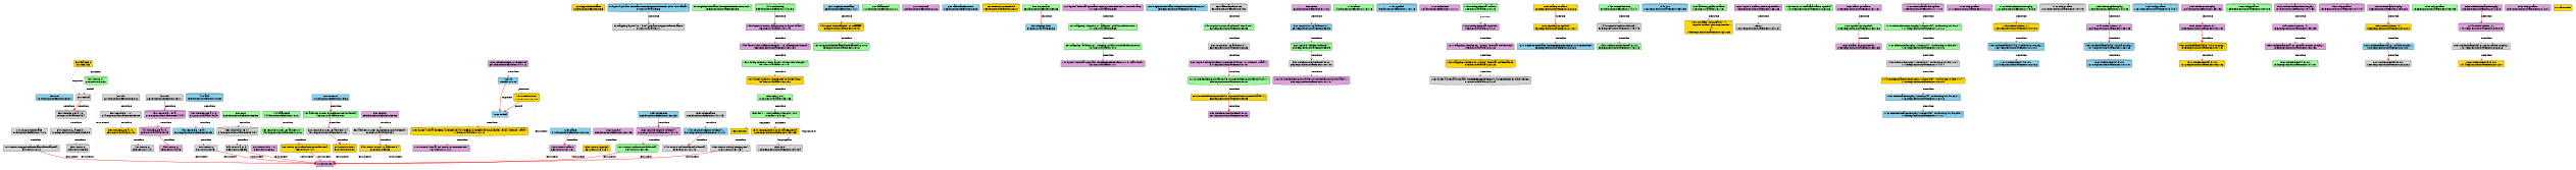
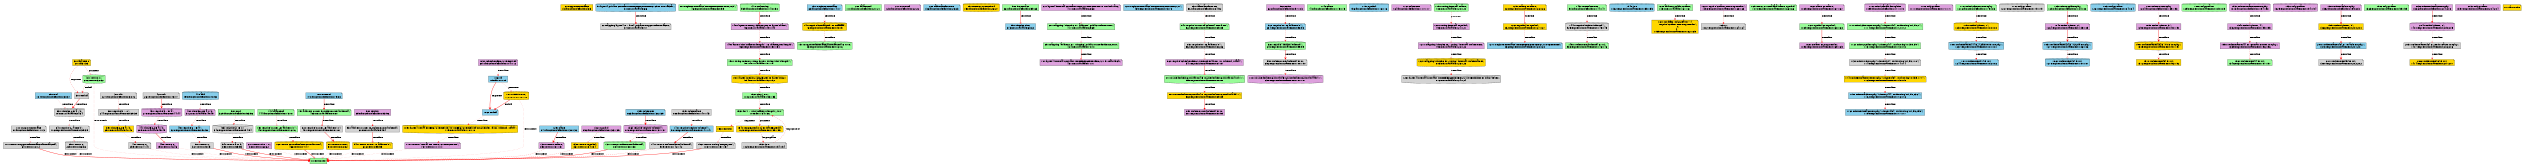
  digraph {
    node [fillcolor=plum shape=note style=filled type_label=expression_statement]
    edge [arrowhead=vee color=red controlflow_type=next_line edge_type=CFG_edge style=dotted]
    n1 [fillcolor=gold label="2_ supportsInterface\n13-function_definition-3-3" shape=box type_label=function_definition]
    n2 [fillcolor=skyblue label="5_ bytes4 private constant _INTERFACE_ID_ERC165 = 0x01ffc9a7;\n31-new_variable-6-6" shape=cylinder type_label=new_variable]
    n3 [fillcolor=lightgrey label="6_ mapping(bytes4 => bool) private _supportedInterfaces;\n37-new_variable-7-7" type_label=new_variable]
    n4 [fillcolor=palegreen label="8_ _registerInterface(_INTERFACE_ID_ERC165);\n46-expression_statement-9-9"]
    n5 [fillcolor=lightgrey label="10_ supportsInterface\n51-function_definition-11-13" type_label=function_definition]
    n6 [fillcolor=lightgrey label="11_ return _supportedInterfaces[interfaceId];\n64-return-12-12" shape=box type_label=return]
-   n7 [label="0_ exit_node" shape=box type_label=exit]
+   n7 [fillcolor=palegreen label="0_ exit_node" shape=box type_label=exit]
    n8 [fillcolor=skyblue label="13_ _registerInterface\n68-function_definition-14-17" type_label=function_definition]
    n9 [fillcolor=gold label="14_ require(interfaceId != 0xffffffff);\n76-expression_statement-15-15" shape=cylinder]
    n10 [fillcolor=palegreen label="15_ _supportedInterfaces[interfaceId] = true;\n83-expression_statement-16-16" shape=cylinder]
    n11 [fillcolor=palegreen label="20_ balanceOf\n110-function_definition-21-21" shape=box type_label=function_definition]
    n12 [label="21_ ownerOf\n123-function_definition-22-22" type_label=function_definition]
    n13 [fillcolor=skyblue label="22_ safeTransferFrom\n136-function_definition-23-23" type_label=function_definition]
    n14 [fillcolor=gold label="25_ onERC721Received\n158-function_definition-26-27" shape=cylinder type_label=function_definition]
    n15 [fillcolor=skyblue label="29_ mul\n184-function_definition-30-37" shape=box type_label=function_definition]
    n16 [fillcolor=lightgrey label="33_ uint256 c = a * b;\n208-new_variable-34-34" shape=cylinder type_label=new_variable]
    n17 [fillcolor=gold label="30_ if_a == 0\n201-if-31-33" type_label=if]
    n18 [fillcolor=lightgrey label="30_ end_if" type_label=end_if]
    n19 [fillcolor=palegreen label="31_ return 0;\n206-return-32-32" shape=cylinder type_label=return]
    n20 [fillcolor=lightgrey label="34_ require(c / a == b);\n216-expression_statement-35-35"]
    n21 [fillcolor=lightgrey label="35_ return c;\n225-return-36-36" shape=cylinder type_label=return]
    n22 [fillcolor=lightgrey label="37_ div\n227-function_definition-38-42" type_label=function_definition]
    n23 [fillcolor=lightgrey label="38_ require(b > 0);\n244-expression_statement-39-39" shape=box]
    n24 [fillcolor=gold label="39_ uint256 c = a / b;\n251-new_variable-40-40" shape=box type_label=new_variable]
    n25 [fillcolor=lightgrey label="40_ return c;\n259-return-41-41" type_label=return]
    n26 [fillcolor=lightgrey label="42_ sub\n261-function_definition-43-47" type_label=function_definition]
    n27 [label="43_ require(b <= a);\n278-expression_statement-44-44" shape=cylinder]
    n28 [label="44_ uint256 c = a - b;\n285-new_variable-45-45" shape=cylinder type_label=new_variable]
    n29 [label="45_ return c;\n293-return-46-46" shape=box type_label=return]
    n30 [fillcolor=skyblue label="47_ add\n295-function_definition-48-52" shape=cylinder type_label=function_definition]
    n31 [label="48_ uint256 c = a + b;\n312-new_variable-49-49" type_label=new_variable]
    n32 [fillcolor=skyblue label="49_ require(c >= a);\n320-expression_statement-50-50" shape=box]
    n33 [fillcolor=lightgrey label="50_ return c;\n327-return-51-51" shape=box type_label=return]
    n34 [fillcolor=palegreen label="52_ mod\n329-function_definition-53-56" shape=box type_label=function_definition]
    n35 [fillcolor=lightgrey label="53_ require(b != 0);\n346-expression_statement-54-54" shape=cylinder]
    n36 [fillcolor=lightgrey label="54_ return a % b;\n353-return-55-55" type_label=return]
    n37 [fillcolor=palegreen label="58_ isContract\n360-function_definition-59-63" shape=box type_label=function_definition]
    n38 [fillcolor=skyblue label="59_ uint256 size;\n373-new_variable-60-60" shape=box type_label=new_variable]
    n39 [label="61_ return size > 0;\n388-return-62-62" shape=box type_label=return]
    n40 [label="67_ bytes4 internal constant _ERC721_RECEIVED = 0x150b7a02;\n411-new_variable-68-68" type_label=new_variable]
    n41 [fillcolor=palegreen label="68_ mapping (uint256 => address) public _tokenOwner;\n417-new_variable-69-69" type_label=new_variable]
    n42 [fillcolor=palegreen label="69_ mapping (address => uint256) public _ownedTokensCount;\n424-new_variable-70-70" shape=box type_label=new_variable]
    n43 [label="70_ bytes4 internal constant _INTERFACE_ID_ERC721 = 0xab7fecf1;\n431-new_variable-71-71" type_label=new_variable]
    n44 [fillcolor=skyblue label="72_ _registerInterface(_INTERFACE_ID_ERC721);\n439-expression_statement-73-73" shape=box]
    n45 [fillcolor=palegreen label="74_ balanceOf\n444-function_definition-75-78" type_label=function_definition]
    n46 [fillcolor=palegreen label="75_ require(owner != address(0));\n457-expression_statement-76-76" shape=box]
    n47 [fillcolor=gold label="76_ return _ownedTokensCount[owner];\n466-return-77-77" shape=cylinder type_label=return]
    n48 [fillcolor=skyblue label="78_ ownerOf\n470-function_definition-79-83" type_label=function_definition]
    n49 [fillcolor=palegreen label="79_ address owner = _tokenOwner[tokenId];\n483-new_variable-80-80" type_label=new_variable]
    n50 [fillcolor=lightgrey label="80_ require(owner != address(0));\n491-expression_statement-81-81" shape=box]
    n51 [fillcolor=gold label="81_ return owner;\n500-return-82-82" shape=cylinder type_label=return]
    n52 [fillcolor=lightgrey label="83_ safeTransferFrom\n502-function_definition-84-92" shape=cylinder type_label=function_definition]
    n53 [fillcolor=palegreen label="84_ require(ownerOf(tokenId) == from);\n522-expression_statement-85-85"]
    n54 [fillcolor=lightgrey label="85_ require(to != address(0));\n532-expression_statement-86-86" shape=box]
    n55 [label="86_ require(_checkOnERC721Received(from, to, tokenId, _data));\n541-expression_statement-87-87" shape=box]
    n56 [fillcolor=palegreen label="87_ _ownedTokensCount[from] = _ownedTokensCount[from].sub(1);\n555-expression_statement-88-88" shape=cylinder]
    n57 [fillcolor=gold label="88_ _ownedTokensCount[to] = _ownedTokensCount[to].add(1);\n568-expression_statement-89-89" shape=box]
    n58 [label="89_ _tokenOwner[tokenId] = to;\n581-expression_statement-90-90" shape=box]
    n59 [label="92_ _exists\n595-function_definition-93-96" shape=box type_label=function_definition]
    n60 [fillcolor=lightgrey label="93_ address owner = _tokenOwner[tokenId];\n608-new_variable-94-94" shape=box type_label=new_variable]
    n61 [fillcolor=gold label="94_ return owner != address(0);\n616-return-95-95" type_label=return]
    n62 [label="96_ _mint\n622-function_definition-97-103" shape=box type_label=function_definition]
    n63 [fillcolor=skyblue label="97_ require(to != address(0));\n634-expression_statement-98-98"]
    n64 [fillcolor=palegreen label="98_ require(!_exists(tokenId));\n643-expression_statement-99-99" shape=cylinder]
    n65 [fillcolor=lightgrey label="99_ _tokenOwner[tokenId] = to;\n652-expression_statement-100-100"]
    n66 [label="100_ _ownedTokensCount[to]= _ownedTokensCount[to].add(1);\n658-expression_statement-101-101" shape=cylinder]
    n67 [label="103_ _checkOnERC721Received\n681-function_definition-104-112" type_label=function_definition]
    n68 [fillcolor=skyblue label="106_ if\n705-if-107-109" shape=box type_label=if]
    n69 [fillcolor=skyblue label="106_ end_if" type_label=end_if]
    n70 [fillcolor=gold label="107_ return true;\n712-return-108-108" shape=cylinder type_label=return]
    n71 [fillcolor=gold label="109_ bytes4 retval = IERC721Receiver(to).onERC721Received(msg.sender, from, tokenId, _data);\n715-new_variable-110-110" shape=cylinder type_label=new_variable]
    n72 [label="110_ return (retval == _ERC721_RECEIVED);\n737-return-111-111" type_label=return]
    n73 [fillcolor=palegreen label="114_ name\n748-function_definition-115-115" shape=box type_label=function_definition]
    n74 [fillcolor=skyblue label="115_ symbol\n756-function_definition-116-116" shape=cylinder type_label=function_definition]
    n75 [label="116_ tokenURI\n764-function_definition-117-117" type_label=function_definition]
    n76 [fillcolor=palegreen label="119_ string internal _name;\n788-new_variable-120-120" shape=cylinder type_label=new_variable]
    n77 [label="120_ string internal _symbol;\n793-new_variable-121-121" shape=box type_label=new_variable]
    n78 [label="121_ mapping(uint256 => string) internal _tokenURIs;\n798-new_variable-122-122" type_label=new_variable]
    n79 [fillcolor=gold label="122_ mapping(uint256 => string) internal _tokenNames;\n805-new_variable-123-123" shape=cylinder type_label=new_variable]
    n80 [fillcolor=lightgrey label="123_ bytes4 internal constant _INTERFACE_ID_ERC721_METADATA = 0xbc7bebe8;\n812-new_variable-124-124" shape=cylinder type_label=new_variable]
    n81 [fillcolor=gold label="125_ _name = name;\n828-expression_statement-126-126"]
    n82 [fillcolor=gold label="126_ _symbol = symbol;\n832-expression_statement-127-127" shape=box]
    n83 [fillcolor=skyblue label="127_ _registerInterface(_INTERFACE_ID_ERC721_METADATA);\n836-expression_statement-128-128"]
    n84 [fillcolor=skyblue label="129_ name\n841-function_definition-130-132" shape=box type_label=function_definition]
    n85 [label="130_ return _name;\n850-return-131-131" type_label=return]
    n86 [label="132_ symbol\n852-function_definition-133-135" shape=box type_label=function_definition]
    n87 [fillcolor=gold label="133_ return _symbol;\n861-return-134-134" shape=box type_label=return]
    n88 [fillcolor=skyblue label="135_ tokenURI\n863-function_definition-136-139" type_label=function_definition]
    n89 [label="136_ require(_exists(tokenId));\n876-expression_statement-137-137" shape=cylinder]
    n90 [fillcolor=palegreen label="137_ return _tokenURIs[tokenId];\n884-return-138-138" shape=cylinder type_label=return]
    n91 [fillcolor=lightgrey label="139_ tokenName\n888-function_definition-140-143" shape=box type_label=function_definition]
    n92 [fillcolor=skyblue label="140_ require(_exists(tokenId));\n901-expression_statement-141-141" shape=box]
    n93 [fillcolor=lightgrey label="141_ return _tokenNames[tokenId];\n909-return-142-142" shape=box type_label=return]
    n94 [fillcolor=palegreen label="143_ _setTokenURI\n913-function_definition-144-147" type_label=function_definition]
    n95 [fillcolor=lightgrey label="144_ require(_exists(tokenId));\n925-expression_statement-145-145" shape=cylinder]
    n96 [fillcolor=palegreen label="145_ _tokenURIs[tokenId] = uri;\n933-expression_statement-146-146"]
    n97 [fillcolor=palegreen label="147_ _substring\n939-function_definition-148-158" shape=cylinder type_label=function_definition]
    n98 [label="148_ bytes memory _baseBytes = bytes(_base);\n960-new_variable-149-149" type_label=new_variable]
    n99 [label="149_ assert(uint(_offset+_length) <= _baseBytes.length);\n968-expression_statement-150-150"]
    n100 [fillcolor=palegreen label="150_ string memory _tmp = new string(uint(_length));\n981-new_variable-151-151" type_label=new_variable]
    n101 [fillcolor=gold label="151_ bytes memory _tmpBytes = bytes(_tmp);\n994-new_variable-152-152" shape=cylinder type_label=new_variable]
    n102 [fillcolor=palegreen label="152_ uint j = 0;\n1002-new_variable-153-153" type_label=new_variable]
    n103 [fillcolor=palegreen label="153_ for(i < uint(_offset+_length);;i++)\n1008-for-154-156" type_label=for]
    n104 [fillcolor=gold label="153_ end_for" shape=box type_label=end_for]
    n105 [fillcolor=gold label="154_ _tmpBytes[j++] = _baseBytes[i];\n1028-expression_statement-155-155"]
    n106 [fillcolor=lightgrey label="156_ return string(_tmpBytes);\n1037-return-157-157" type_label=return]
    n107 [fillcolor=lightgrey label="153_ i++\n1025-expression_statement-154-154"]
    n108 [fillcolor=skyblue label="154_ j++\n1032-expression_statement-155-155" shape=cylinder]
    n109 [fillcolor=palegreen label="160_ address public creator;\n1050-new_variable-161-161" shape=box type_label=new_variable]
    n110 [fillcolor=gold label="161_ modifier onlyCreator() {\n        require(creator == msg.sender);\n        _;\n    }\n1055-expression_statement-162-165"]
    n111 [label="162_ require(creator == msg.sender);\n1058-expression_statement-163-163" shape=box]
    n112 [fillcolor=lightgrey label="163_ _;\n1067-expression_statement-164-164"]
    n113 [fillcolor=palegreen label="165_ ERC721Metadata(name, symbol)\n1078-expression_statement-166-166"]
    n114 [label="166_ name = _name;\n1085-expression_statement-167-167"]
    n115 [fillcolor=palegreen label="167_ symbol = _symbol;\n1089-expression_statement-168-168"]
    n116 [label="168_ creator = msg.sender;\n1093-expression_statement-169-169" shape=box]
    n117 [label="170_ mintStandardTrophies\n1099-function_definition-171-178" shape=cylinder type_label=function_definition]
    n118 [fillcolor=palegreen label="171_ mintSchmoozerTrophy((winners[0]), _substring(uri,59,0));\n1114-expression_statement-172-172" shape=box]
    n119 [fillcolor=palegreen label="172_ mintCupidTrophy((winners[1]), _substring(uri,59,59));\n1131-expression_statement-173-173" shape=box]
    n120 [label="170_ onlyCreator\n1111-expression_statement-171-171"]
    n121 [fillcolor=lightgrey label="173_ mintMVPTrophy((winners[2]), _substring(uri,59,118));\n1148-expression_statement-174-174"]
    n122 [fillcolor=gold label="174_ mintHumanRouterTrophy((winners[3]), _substring(uri,59,177));\n1165-expression_statement-175-175"]
    n123 [fillcolor=skyblue label="175_ mintOracleTrophy((winners[4]), _substring(uri,59,236));\n1182-expression_statement-176-176" shape=box]
    n124 [fillcolor=skyblue label="176_ mintKevinBaconTrophy((winners[5]), _substring(uri,59,295));\n1199-expression_statement-177-177" shape=box]
    n125 [fillcolor=palegreen label="178_ mintSchmoozerTrophy\n1216-function_definition-179-183" type_label=function_definition]
    n126 [fillcolor=gold label="179_ _mint(winner, 1);\n1230-expression_statement-180-180" shape=cylinder]
    n127 [fillcolor=skyblue label="180_ _tokenNames[1] = \"Schmoozer Trophy\";\n1237-expression_statement-181-181" shape=cylinder]
    n128 [fillcolor=lightgrey label="178_ onlyCreator\n1227-expression_statement-179-179" shape=cylinder]
    n129 [fillcolor=skyblue label="181_ _tokenURIs[1] = uri;\n1244-expression_statement-182-182"]
    n130 [fillcolor=palegreen label="183_ mintCupidTrophy\n1250-function_definition-184-188" type_label=function_definition]
    n131 [label="184_ _mint(winner, 2);\n1264-expression_statement-185-185"]
    n132 [fillcolor=skyblue label="185_ _tokenNames[2] = \"Cupid Trophy\";\n1271-expression_statement-186-186" shape=cylinder]
    n133 [fillcolor=skyblue label="183_ onlyCreator\n1261-expression_statement-184-184" shape=cylinder]
    n134 [fillcolor=skyblue label="186_ _tokenURIs[2] = uri;\n1278-expression_statement-187-187" shape=cylinder]
    n135 [label="188_ mintMVPTrophy\n1284-function_definition-189-193" shape=box type_label=function_definition]
    n136 [label="189_ _mint(winner, 3);\n1298-expression_statement-190-190" shape=box]
    n137 [fillcolor=gold label="190_ _tokenNames[3] = \"MVP Trophy\";\n1305-expression_statement-191-191" shape=cylinder]
    n138 [fillcolor=palegreen label="188_ onlyCreator\n1295-expression_statement-189-189" shape=cylinder]
    n139 [fillcolor=gold label="191_ _tokenURIs[3] = uri;\n1312-expression_statement-192-192" shape=box]
    n140 [label="193_ mintHumanRouterTrophy\n1318-function_definition-194-198" shape=cylinder type_label=function_definition]
    n141 [label="194_ _mint(winner, 4);\n1332-expression_statement-195-195" shape=box]
    n142 [label="195_ _tokenNames[4] = \"Human Router Trophy\";\n1339-expression_statement-196-196" shape=box]
    n143 [label="193_ onlyCreator\n1329-expression_statement-194-194" shape=cylinder]
    n144 [fillcolor=palegreen label="196_ _tokenURIs[4] = uri;\n1346-expression_statement-197-197"]
    n145 [label="198_ mintOracleTrophy\n1352-function_definition-199-203" type_label=function_definition]
    n146 [fillcolor=gold label="199_ _mint(winner, 5);\n1366-expression_statement-200-200" shape=box]
    n147 [fillcolor=skyblue label="200_ _tokenNames[5] = \"Oracle Trophy\";\n1373-expression_statement-201-201" shape=box]
    n148 [fillcolor=palegreen label="198_ onlyCreator\n1363-expression_statement-199-199"]
    n149 [fillcolor=lightgrey label="201_ _tokenURIs[5] = uri;\n1380-expression_statement-202-202"]
    n150 [label="203_ mintKevinBaconTrophy\n1386-function_definition-204-208" shape=box type_label=function_definition]
    n151 [label="204_ _mint(winner, 6);\n1400-expression_statement-205-205" shape=cylinder]
    n152 [fillcolor=lightgrey label="205_ _tokenNames[6] = \"Kevin Bacon Trophy\";\n1407-expression_statement-206-206" shape=box]
    n153 [label="203_ onlyCreator\n1397-expression_statement-204-204" shape=box]
    n154 [fillcolor=gold label="206_ _tokenURIs[6] = uri;\n1414-expression_statement-207-207"]
    n155 [fillcolor=gold label="0_ start_node" type_label=start]
    n2 -> n3 [arrowhead=dot label=next_line style=bold]
    n5 -> n6 [arrowhead=odot label=next_line]
    n6 -> n7 [arrowhead=dot controlflow_type=return_exit label=return_exit style=bold]
    n8 -> n9 [label=next_line]
    n9 -> n10 [arrowhead=odot label=next_line style=dashed]
    n15 -> n16 [arrowhead=odot label=next_line]
    n16 -> n20 [arrowhead=odot label=next_line]
    n17 -> n18 [controlflow_type=neg_next label=neg_next style=dashed]
    n17 -> n19 [arrowhead=odot controlflow_type=pos_next label=pos_next style=dashed]
    n18 -> n16 [label=next_line style=bold]
    n19 -> n7 [controlflow_type=return_exit label=return_exit]
    n19 -> n18 [controlflow_type=end_if label=end_if style=dashed]
    n20 -> n21 [arrowhead=odot label=next_line]
    n21 -> n7 [controlflow_type=return_exit label=return_exit]
    n22 -> n23 [arrowhead=odot label=next_line style=dashed]
    n23 -> n24 [arrowhead=odot label=next_line]
    n24 -> n25 [arrowhead=dot label=next_line]
    n25 -> n7 [arrowhead=odot controlflow_type=return_exit label=return_exit]
    n26 -> n27 [label=next_line style=bold]
    n27 -> n28 [label=next_line style=dashed]
    n28 -> n29 [arrowhead=odot label=next_line style=bold]
    n29 -> n7 [controlflow_type=return_exit label=return_exit]
    n30 -> n31 [arrowhead=odot label=next_line]
    n31 -> n32 [label=next_line style=dashed]
    n32 -> n33 [arrowhead=dot label=next_line]
    n33 -> n7 [arrowhead=odot controlflow_type=return_exit label=return_exit style=bold]
    n34 -> n35 [label=next_line style=dashed]
    n35 -> n36 [arrowhead=dot label=next_line]
    n36 -> n7 [arrowhead=dot controlflow_type=return_exit label=return_exit style=bold]
    n37 -> n38 [arrowhead=odot label=next_line style=bold]
    n39 -> n7 [arrowhead=odot controlflow_type=return_exit label=return_exit]
    n40 -> n41 [arrowhead=odot label=next_line]
    n41 -> n42 [arrowhead=odot label=next_line]
    n42 -> n43 [arrowhead=odot label=next_line style=bold]
    n45 -> n46 [arrowhead=odot label=next_line style=dashed]
    n46 -> n47 [arrowhead=dot label=next_line]
    n47 -> n7 [arrowhead=odot controlflow_type=return_exit label=return_exit style=bold]
    n48 -> n49 [arrowhead=dot label=next_line style=bold]
    n49 -> n50 [arrowhead=odot label=next_line style=bold]
    n50 -> n51 [label=next_line style=bold]
    n51 -> n7 [arrowhead=odot controlflow_type=return_exit label=return_exit]
    n52 -> n53 [arrowhead=odot label=next_line]
    n53 -> n54 [arrowhead=odot label=next_line style=dashed]
    n54 -> n55 [arrowhead=odot label=next_line style=dashed]
    n55 -> n56 [arrowhead=odot label=next_line style=bold]
    n56 -> n57 [label=next_line]
    n57 -> n58 [arrowhead=dot label=next_line style=bold]
    n59 -> n60 [arrowhead=dot label=next_line]
    n60 -> n61 [arrowhead=odot label=next_line style=bold]
    n61 -> n7 [controlflow_type=return_exit label=return_exit]
    n62 -> n63 [arrowhead=dot label=next_line style=dashed]
    n63 -> n64 [label=next_line style=dashed]
    n64 -> n65 [label=next_line style=bold]
    n65 -> n66 [label=next_line]
    n67 -> n68 [label=next_line]
    n68 -> n69 [controlflow_type=neg_next label=neg_next style=bold]
    n68 -> n70 [arrowhead=odot controlflow_type=pos_next label=pos_next]
    n69 -> n71 [label=next_line]
    n70 -> n7 [controlflow_type=return_exit label=return_exit]
    n70 -> n69 [arrowhead=dot controlflow_type=end_if label=end_if style=bold]
    n71 -> n72 [label=next_line]
    n72 -> n7 [arrowhead=dot controlflow_type=return_exit label=return_exit]
    n76 -> n77 [label=pos_next style=dashed]
    n77 -> n78 [arrowhead=odot label=next_line]
    n78 -> n79 [arrowhead=odot label=next_line]
    n79 -> n80 [arrowhead=dot label=next_line]
    n81 -> n82 [arrowhead=odot label=line_line style=bold]
    n82 -> n83 [label=next_line style=dashed]
    n84 -> n85 [label=next_line style=bold]
    n85 -> n7 [controlflow_type=return_exit label=return_exit style=dashed]
    n86 -> n87 [arrowhead=odot label=next_line style=dashed]
    n87 -> n7 [arrowhead=dot controlflow_type=return_exit label=return_exit style=dashed]
    n88 -> n89 [label=next_line style=bold]
    n89 -> n90 [arrowhead=dot label=next_line style=dashed]
    n90 -> n7 [controlflow_type=return_exit label=return_exit style=bold]
    n91 -> n92 [label=next_line]
    n92 -> n93 [arrowhead=dot label=next_line style=bold]
    n93 -> n7 [arrowhead=odot controlflow_type=return_exit label=return_exit style=dashed]
    n94 -> n95 [label=next_line]
    n95 -> n96 [label=next_line style=dashed]
    n97 -> n98 [arrowhead=dot label=next_line style=bold]
    n98 -> n99 [label=next_line style=dashed]
    n99 -> n100 [arrowhead=dot label=next_line style=dashed]
    n100 -> n101 [label=next_line style=dashed]
    n101 -> n102 [arrowhead=odot label=next_line style=dashed]
    n102 -> n103 [label=next_line style=dashed]
    n103 -> n104 [controlflow_type=neg_next label=neg_next]
    n103 -> n105 [controlflow_type=pos_next label=pos_next style=dashed]
    n104 -> n106 [arrowhead=odot label=next_line style=dashed]
    n105 -> n107 [controlflow_type=loop_update label=loop_update style=dashed]
    n106 -> n7 [controlflow_type=return_exit label=return_exit style=bold]
    n107 -> n103 [controlflow_type=loop_control label=loop_control style=dashed]
    n109 -> n110 [label=next_line]
    n111 -> n112 [arrowhead=dot label=next_line style=dashed]
    n114 -> n115 [arrowhead=dot label=next_line]
    n115 -> n116 [arrowhead=odot label=next_line style=bold]
    n117 -> n118 [label=next_line style=dashed]
    n118 -> n119 [arrowhead=odot label=next_line style=dashed]
    n119 -> n121 [arrowhead=odot label=next_line]
    n121 -> n122 [arrowhead=odot label=next_line]
    n122 -> n123 [arrowhead=dot label=next_line]
    n123 -> n124 [label=next_line style=dashed]
    n125 -> n126 [arrowhead=dot label=next_line style=dashed]
    n126 -> n127 [label=next_line]
    n127 -> n129 [arrowhead=dot label=next_line]
    n130 -> n131 [arrowhead=dot label=next_line style=bold]
    n131 -> n132 [label=next_line style=bold]
    n132 -> n134 [arrowhead=odot label=next_line style=dashed]
    n135 -> n136 [arrowhead=dot label=next_line]
    n136 -> n137 [label=next_line style=bold]
    n137 -> n139 [label=next_line]
    n140 -> n141 [arrowhead=odot label=next_line]
    n141 -> n142 [label=next_line]
    n142 -> n144 [arrowhead=odot label=next_line style=dashed]
    n145 -> n146 [arrowhead=dot label=next_line style=bold]
    n146 -> n147 [arrowhead=dot label=next_line]
    n147 -> n149 [label=next_line style=bold]
    n150 -> n151 [arrowhead=dot label=next_line style=bold]
    n151 -> n152 [arrowhead=odot label=next_line]
    n152 -> n154 [label=next_line style=dashed]
  }
